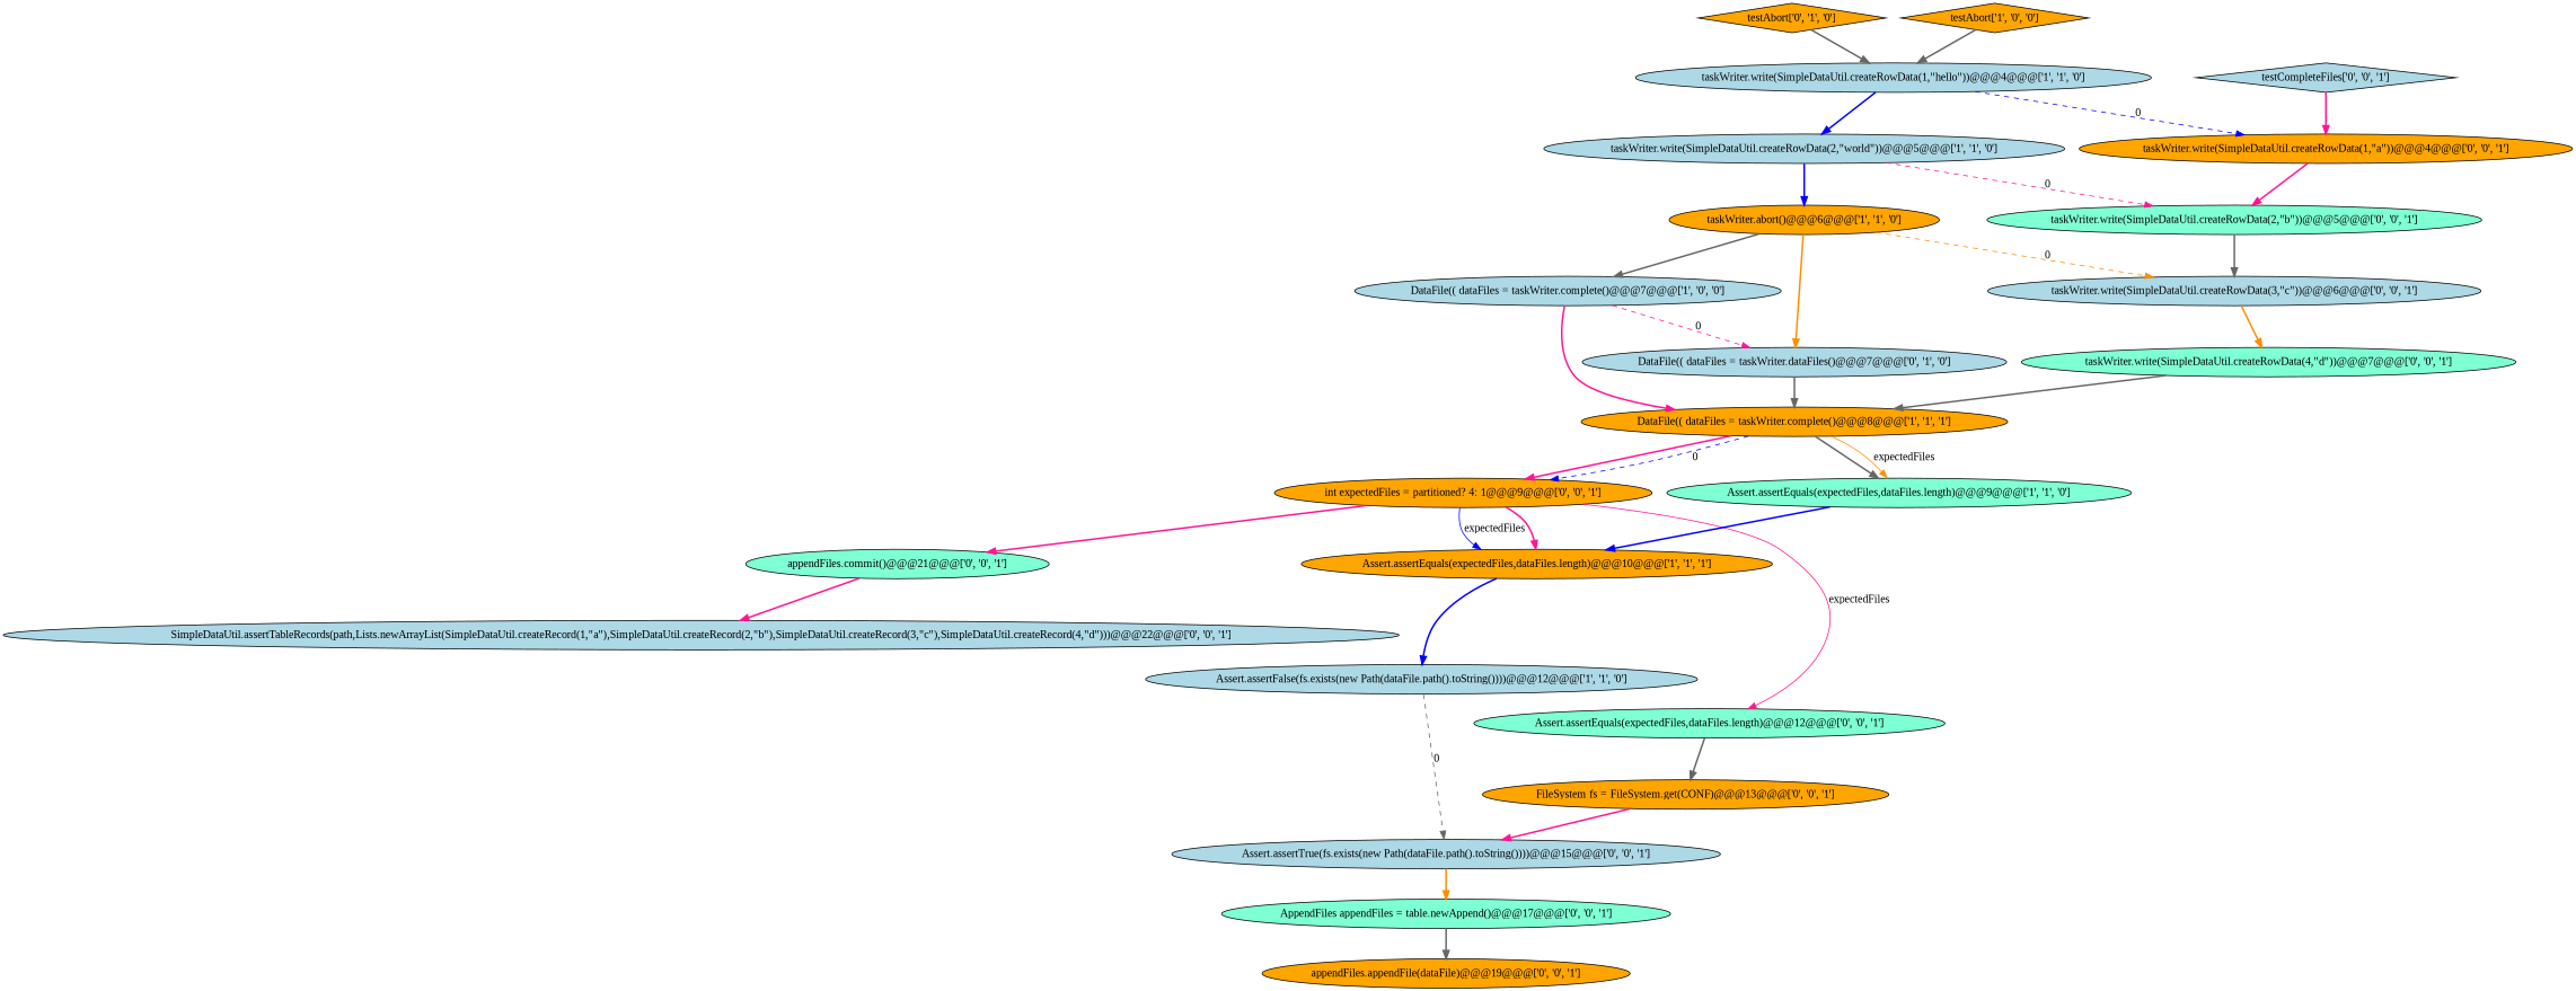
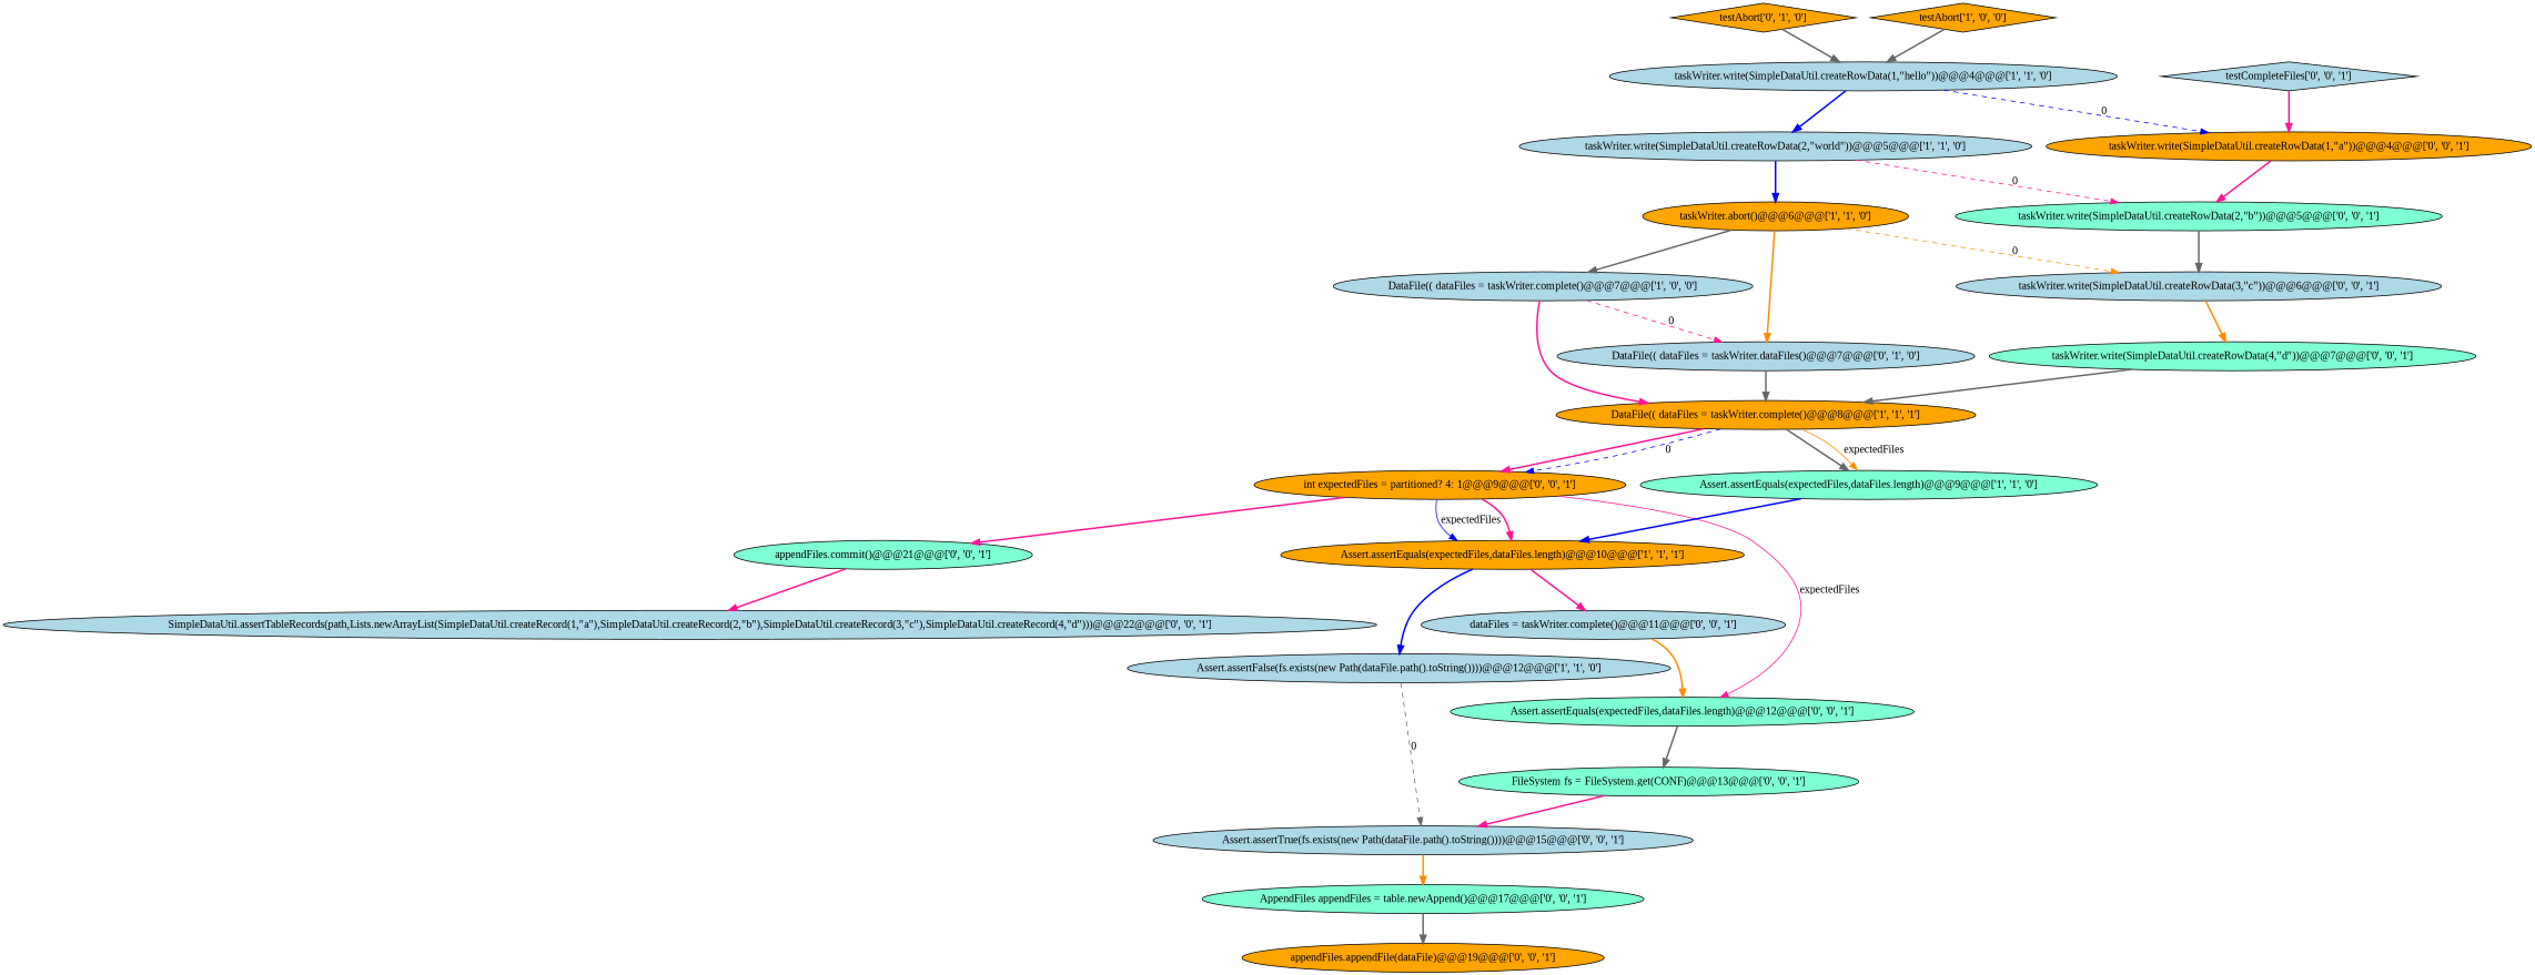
  digraph {
    fontname="Liberation Serif"
    node [fillcolor=lightblue fontname="Liberation Serif" shape=ellipse style=filled]
    edge [color=deeppink fontname="Liberation Serif" style=bold]
    n1 [fillcolor=orange label="testAbort['0', '1', '0']" shape=diamond]
    n2 [label="taskWriter.write(SimpleDataUtil.createRowData(1,\"hello\"))@@@4@@@['1', '1', '0']"]
    n3 [fillcolor=orange label="taskWriter.write(SimpleDataUtil.createRowData(1,\"a\"))@@@4@@@['0', '0', '1']"]
    n4 [label="taskWriter.write(SimpleDataUtil.createRowData(2,\"world\"))@@@5@@@['1', '1', '0']"]
    n5 [fillcolor=aquamarine label="taskWriter.write(SimpleDataUtil.createRowData(2,\"b\"))@@@5@@@['0', '0', '1']"]
    n6 [label="taskWriter.write(SimpleDataUtil.createRowData(3,\"c\"))@@@6@@@['0', '0', '1']"]
    n7 [fillcolor=aquamarine label="taskWriter.write(SimpleDataUtil.createRowData(4,\"d\"))@@@7@@@['0', '0', '1']"]
    n8 [label="Assert.assertFalse(fs.exists(new Path(dataFile.path().toString())))@@@12@@@['1', '1', '0']"]
    n9 [label="Assert.assertTrue(fs.exists(new Path(dataFile.path().toString())))@@@15@@@['0', '0', '1']"]
    n10 [fillcolor=aquamarine label="AppendFiles appendFiles = table.newAppend()@@@17@@@['0', '0', '1']"]
    n11 [label="SimpleDataUtil.assertTableRecords(path,Lists.newArrayList(SimpleDataUtil.createRecord(1,\"a\"),SimpleDataUtil.createRecord(2,\"b\"),SimpleDataUtil.createRecord(3,\"c\"),SimpleDataUtil.createRecord(4,\"d\")))@@@22@@@['0', '0', '1']"]
    n12 [fillcolor=orange label="int expectedFiles = partitioned? 4: 1@@@9@@@['0', '0', '1']"]
    n13 [fillcolor=orange label="Assert.assertEquals(expectedFiles,dataFiles.length)@@@10@@@['1', '1', '1']"]
    n14 [fillcolor=aquamarine label="Assert.assertEquals(expectedFiles,dataFiles.length)@@@12@@@['0', '0', '1']"]
    n15 [fillcolor=aquamarine label="appendFiles.commit()@@@21@@@['0', '0', '1']"]
-   n17 [fillcolor=orange label="FileSystem fs = FileSystem.get(CONF)@@@13@@@['0', '0', '1']"]
+   n16 [label="dataFiles = taskWriter.complete()@@@11@@@['0', '0', '1']"]
+   n17 [fillcolor=aquamarine label="FileSystem fs = FileSystem.get(CONF)@@@13@@@['0', '0', '1']"]
    n18 [label="DataFile(( dataFiles = taskWriter.complete()@@@7@@@['1', '0', '0']"]
    n19 [label="DataFile(( dataFiles = taskWriter.dataFiles()@@@7@@@['0', '1', '0']"]
    n20 [fillcolor=orange label="DataFile(( dataFiles = taskWriter.complete()@@@8@@@['1', '1', '1']"]
    n21 [fillcolor=aquamarine label="Assert.assertEquals(expectedFiles,dataFiles.length)@@@9@@@['1', '1', '0']"]
    n22 [fillcolor=orange label="testAbort['1', '0', '0']" shape=diamond]
    n23 [fillcolor=orange label="appendFiles.appendFile(dataFile)@@@19@@@['0', '0', '1']"]
    n24 [fillcolor=orange label="taskWriter.abort()@@@6@@@['1', '1', '0']"]
    n25 [label="testCompleteFiles['0', '0', '1']" shape=diamond]
    n1 -> n2 [color=gray40]
    n2 -> n3 [color=blue label=0 style=dashed]
    n2 -> n4 [color=blue]
    n3 -> n5
    n4 -> n5 [label=0 style=dashed]
    n4 -> n24 [color=blue]
    n5 -> n6 [color=gray40]
    n6 -> n7 [color=darkorange]
    n7 -> n20 [color=gray40]
    n8 -> n9 [color=gray40 label=0 style=dashed]
    n9 -> n10 [color=darkorange]
    n10 -> n23 [color=gray40]
    n12 -> n13 [color=blue label=expectedFiles style=solid]
    n12 -> n13
    n12 -> n14 [label=expectedFiles style=solid]
    n12 -> n15
    n13 -> n8 [color=blue]
+   n13 -> n16
    n14 -> n17 [color=gray40]
    n15 -> n11
+   n16 -> n14 [color=darkorange]
    n17 -> n9
    n18 -> n19 [label=0 style=dashed]
    n18 -> n20
    n19 -> n20 [color=gray40]
    n20 -> n12
    n20 -> n12 [color=blue label=0 style=dashed]
    n20 -> n21 [color=gray40]
    n20 -> n21 [color=darkorange label=expectedFiles style=solid]
    n21 -> n13 [color=blue]
    n22 -> n2 [color=gray40]
    n24 -> n6 [color=darkorange label=0 style=dashed]
    n24 -> n18 [color=gray40]
    n24 -> n19 [color=darkorange]
    n25 -> n3
  }
